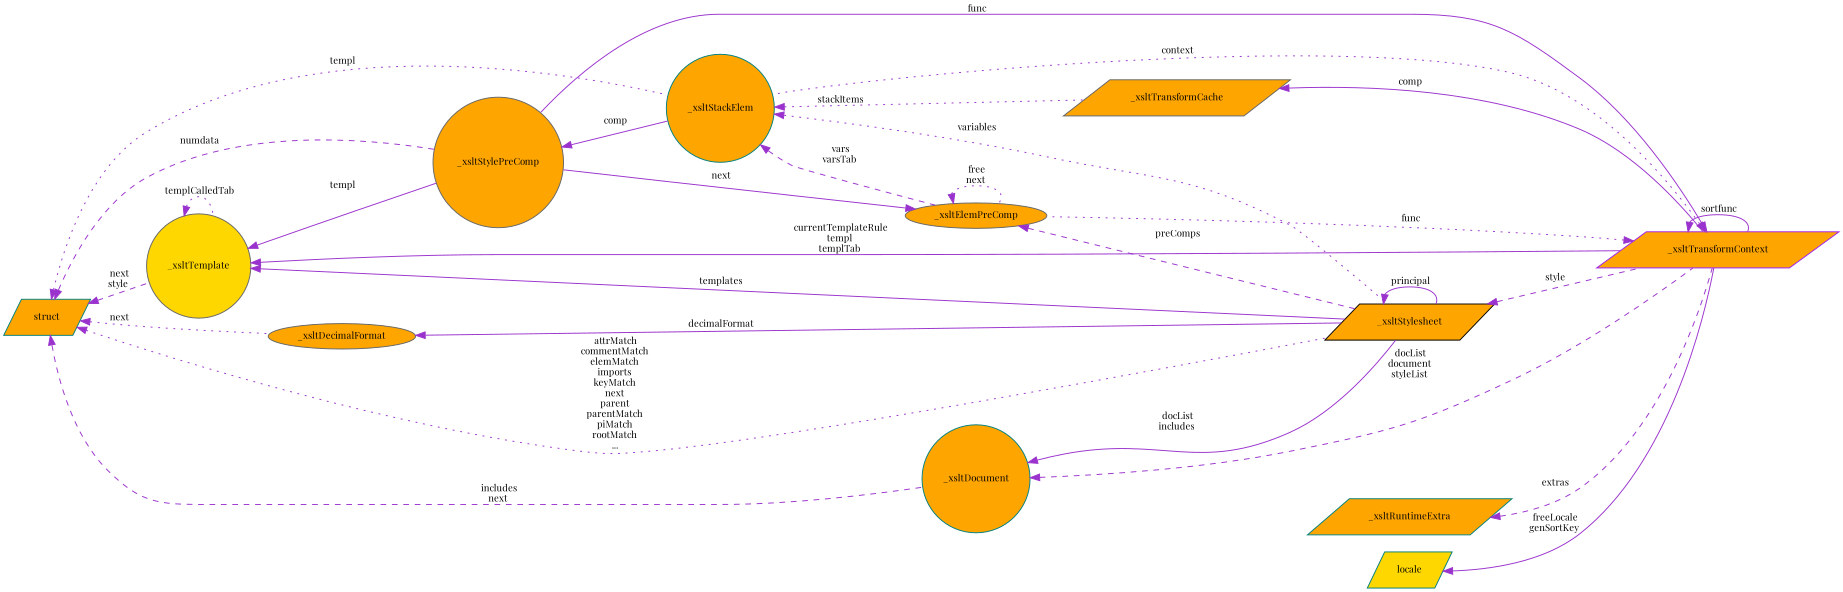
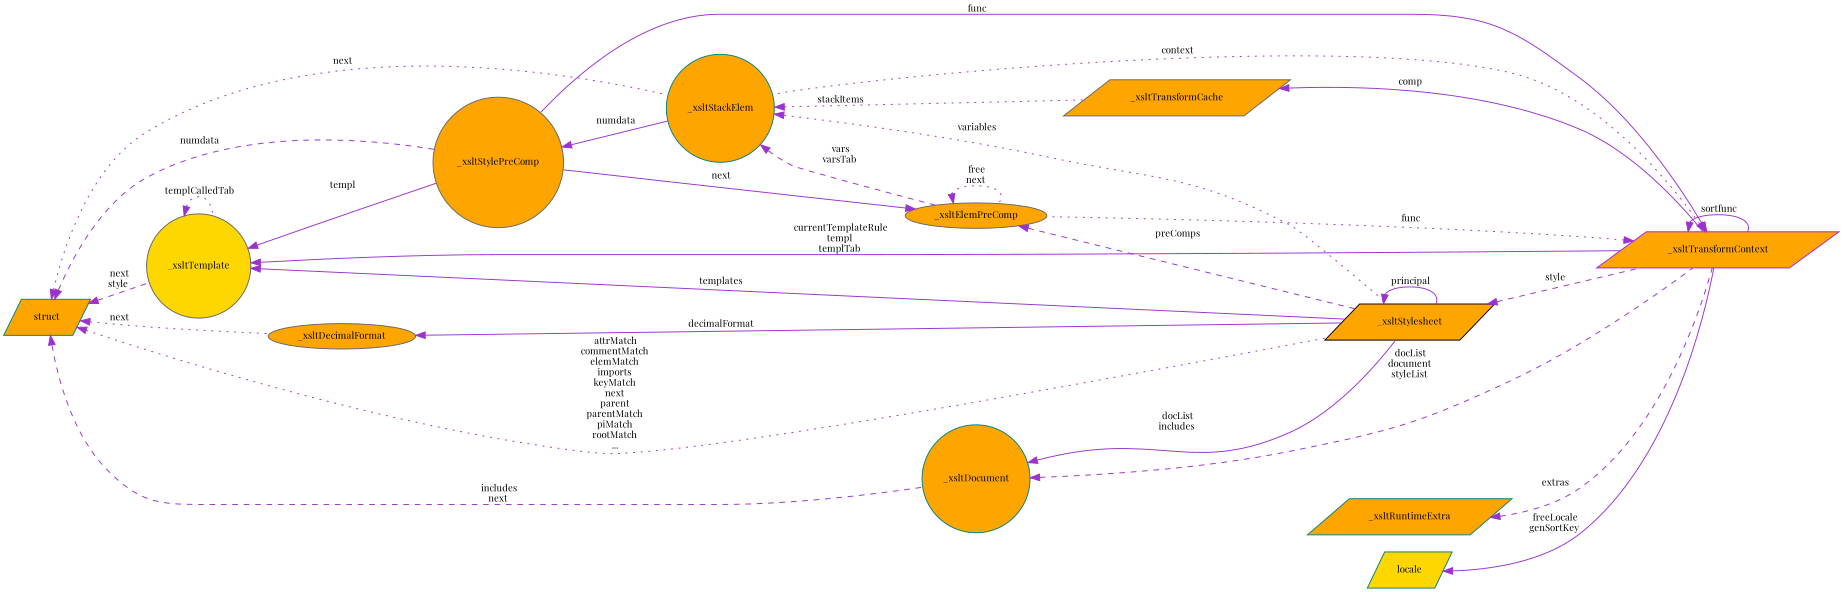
  digraph {
    fontname="Playfair Display"
    rankdir=LR
    node [color=gray40 fillcolor=orange fontname="Playfair Display" fontsize=10 shape=parallelogram style=filled]
    edge [color=darkorchid3 dir=back fontname="Playfair Display" fontsize=10 labelfontname=Helvetica labelfontsize=10 style=solid]
    n1 [fontcolor=black height=0.2 label=_xsltStylePreComp shape=circle width=0.4]
    n2 [color=teal height=0.2 label=_xsltStackElem shape=circle width=0.4]
    n3 [height=0.2 label=_xsltElemPreComp shape=ellipse width=0.4]
    n4 [color=black height=0.2 label=_xsltStylesheet width=0.4]
    n5 [height=0.2 label=_xsltTransformCache width=0.4]
    n6 [color=purple height=0.2 label=_xsltTransformContext width=0.4]
    n7 [color=teal height=0.2 label=_xsltDocument shape=circle width=0.4]
    n8 [color=teal height=0.2 label=struct width=0.4]
    n9 [height=0.2 label=_xsltDecimalFormat shape=ellipse width=0.4]
    n10 [fillcolor=gold height=0.2 label=_xsltTemplate shape=circle width=0.4]
    n11 [color=teal height=0.2 label=_xsltRuntimeExtra width=0.4]
    n12 [color=teal fillcolor=gold height=0.2 label=locale width=0.4]
-   n1 -> n2 [label=" comp"]
+   n1 -> n2 [label=" numdata"]
    n2 -> n3 [label=" vars\nvarsTab" style=dashed]
    n2 -> n4 [label=" variables" style=dotted]
    n2 -> n5 [label=" stackItems" style=dotted]
    n3 -> n1 [label=" next"]
    n3 -> n3 [label=" free\nnext" style=dotted]
    n3 -> n4 [label=" preComps" style=dashed]
    n4 -> n4 [label=" principal"]
    n4 -> n6 [label=" style" style=dashed]
    n5 -> n6 [label=" comp"]
    n6 -> n1 [label=" func"]
    n6 -> n2 [label=" context" style=dotted]
    n6 -> n3 [label=" func" style=dotted]
    n6 -> n6 [label=" sortfunc"]
    n7 -> n4 [label=" docList\nincludes"]
    n7 -> n6 [label=" docList\ndocument\nstyleList" style=dashed]
    n8 -> n1 [label=" numdata" style=dashed]
-   n8 -> n2 [label=" templ" style=dotted]
+   n8 -> n2 [label=" next" style=dotted]
    n8 -> n4 [label=" attrMatch\ncommentMatch\nelemMatch\nimports\nkeyMatch\nnext\nparent\nparentMatch\npiMatch\nrootMatch\n..." style=dotted]
    n8 -> n7 [label=" includes\nnext" style=dashed]
    n8 -> n9 [label=" next" style=dotted]
    n8 -> n10 [label=" next\nstyle" style=dashed]
    n9 -> n4 [label=" decimalFormat"]
    n10 -> n1 [label=" templ"]
    n10 -> n4 [label=" templates"]
    n10 -> n6 [label=" currentTemplateRule\ntempl\ntemplTab"]
    n10 -> n10 [label=" templCalledTab" style=dotted]
    n11 -> n6 [label=" extras" style=dashed]
    n12 -> n6 [label=" freeLocale\ngenSortKey"]
  }
